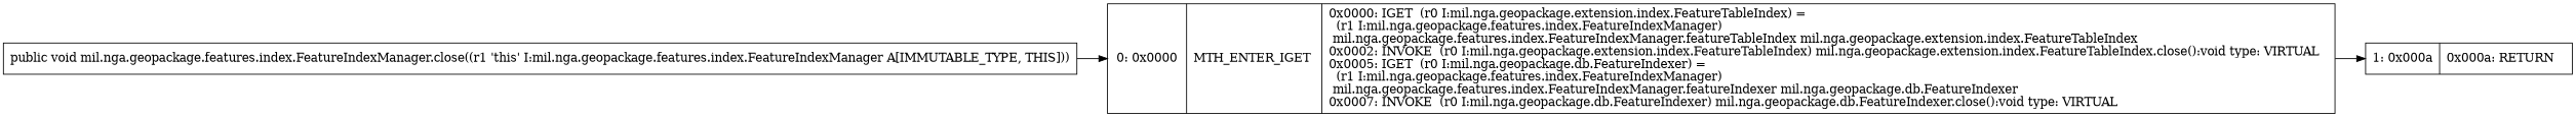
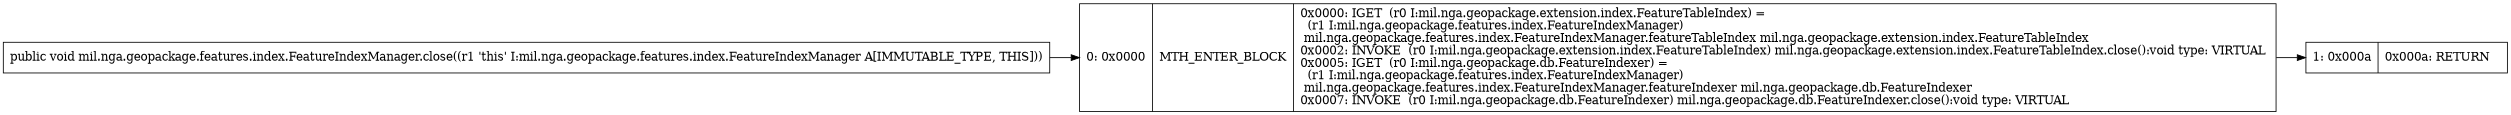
  digraph {
    rankdir=LR
    node [shape=record]
-   n1 [label="{0\:\ 0x0000|MTH_ENTER_IGET\l|0x0000: IGET  (r0 I:mil.nga.geopackage.extension.index.FeatureTableIndex) = \l  (r1 I:mil.nga.geopackage.features.index.FeatureIndexManager)\l mil.nga.geopackage.features.index.FeatureIndexManager.featureTableIndex mil.nga.geopackage.extension.index.FeatureTableIndex \l0x0002: INVOKE  (r0 I:mil.nga.geopackage.extension.index.FeatureTableIndex) mil.nga.geopackage.extension.index.FeatureTableIndex.close():void type: VIRTUAL \l0x0005: IGET  (r0 I:mil.nga.geopackage.db.FeatureIndexer) = \l  (r1 I:mil.nga.geopackage.features.index.FeatureIndexManager)\l mil.nga.geopackage.features.index.FeatureIndexManager.featureIndexer mil.nga.geopackage.db.FeatureIndexer \l0x0007: INVOKE  (r0 I:mil.nga.geopackage.db.FeatureIndexer) mil.nga.geopackage.db.FeatureIndexer.close():void type: VIRTUAL \l}"]
+   n1 [label="{0\:\ 0x0000|MTH_ENTER_BLOCK\l|0x0000: IGET  (r0 I:mil.nga.geopackage.extension.index.FeatureTableIndex) = \l  (r1 I:mil.nga.geopackage.features.index.FeatureIndexManager)\l mil.nga.geopackage.features.index.FeatureIndexManager.featureTableIndex mil.nga.geopackage.extension.index.FeatureTableIndex \l0x0002: INVOKE  (r0 I:mil.nga.geopackage.extension.index.FeatureTableIndex) mil.nga.geopackage.extension.index.FeatureTableIndex.close():void type: VIRTUAL \l0x0005: IGET  (r0 I:mil.nga.geopackage.db.FeatureIndexer) = \l  (r1 I:mil.nga.geopackage.features.index.FeatureIndexManager)\l mil.nga.geopackage.features.index.FeatureIndexManager.featureIndexer mil.nga.geopackage.db.FeatureIndexer \l0x0007: INVOKE  (r0 I:mil.nga.geopackage.db.FeatureIndexer) mil.nga.geopackage.db.FeatureIndexer.close():void type: VIRTUAL \l}"]
    n2 [label="{1\:\ 0x000a|0x000a: RETURN   \l}"]
    n3 [label="{public void mil.nga.geopackage.features.index.FeatureIndexManager.close((r1 'this' I:mil.nga.geopackage.features.index.FeatureIndexManager A[IMMUTABLE_TYPE, THIS])) }"]
    n1 -> n2
    n3 -> n1
  }
